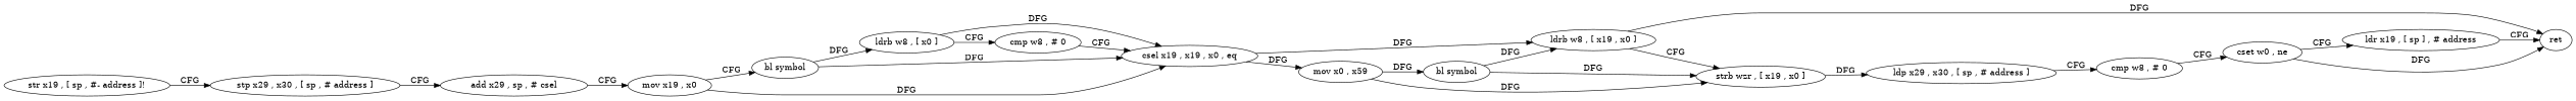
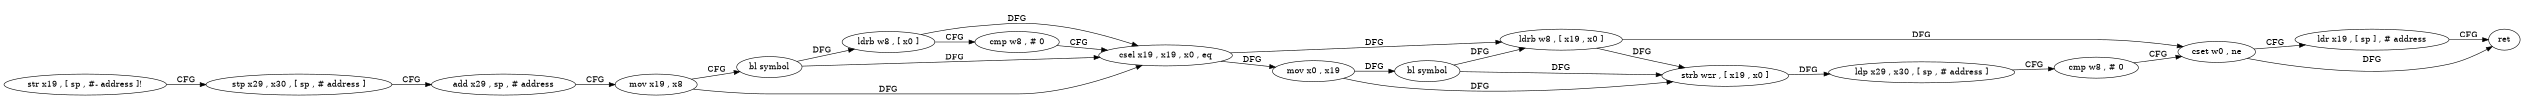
  digraph {
    rankdir=LR
    n1 [label="str x19 , [ sp , #- address ]!"]
    n2 [label="stp x29 , x30 , [ sp , # address ]"]
-   n3 [label="add x29 , sp , # csel"]
-   n4 [label="mov x19 , x0"]
+   n3 [label="add x29 , sp , # address"]
+   n4 [label="mov x19 , x8"]
    n5 [label="bl symbol"]
    n6 [label="csel x19 , x19 , x0 , eq"]
    n7 [label="ldrb w8 , [ x0 ]"]
-   n8 [label="mov x0 , x59"]
+   n8 [label="mov x0 , x19"]
    n9 [label="ldrb w8 , [ x19 , x0 ]"]
    n10 [label="cmp w8 , # 0"]
    n11 [label="strb wzr , [ x19 , x0 ]"]
    n12 [label="bl symbol"]
    n13 [label="cset w0 , ne"]
    n14 [label="ldp x29 , x30 , [ sp , # address ]"]
    n15 [label="ldr x19 , [ sp ] , # address"]
    n16 [label=ret]
    n17 [label="cmp w8 , # 0"]
    n1 -> n2 [label=CFG]
    n2 -> n3 [label=CFG]
    n3 -> n4 [label=CFG]
    n4 -> n5 [label=CFG]
    n4 -> n6 [label=DFG]
    n5 -> n6 [label=DFG]
    n5 -> n7 [label=DFG]
    n6 -> n8 [label=DFG]
    n6 -> n9 [label=DFG]
    n7 -> n6 [label=DFG]
    n7 -> n10 [label=CFG]
    n8 -> n11 [label=DFG]
    n8 -> n12 [label=DFG]
-   n9 -> n11 [label=CFG]
-   n9 -> n16 [label=DFG]
+   n9 -> n11 [label=DFG]
+   n9 -> n13 [label=DFG]
    n10 -> n6 [label=CFG]
    n11 -> n14 [label=DFG]
    n12 -> n9 [label=DFG]
    n12 -> n11 [label=DFG]
    n13 -> n15 [label=CFG]
    n13 -> n16 [label=DFG]
    n14 -> n17 [label=CFG]
    n15 -> n16 [label=CFG]
    n17 -> n13 [label=CFG]
  }
